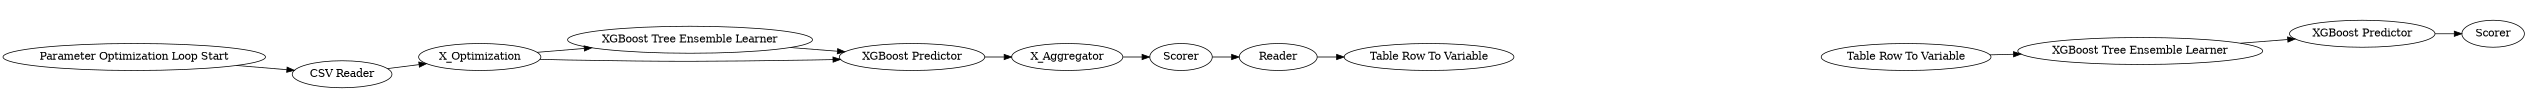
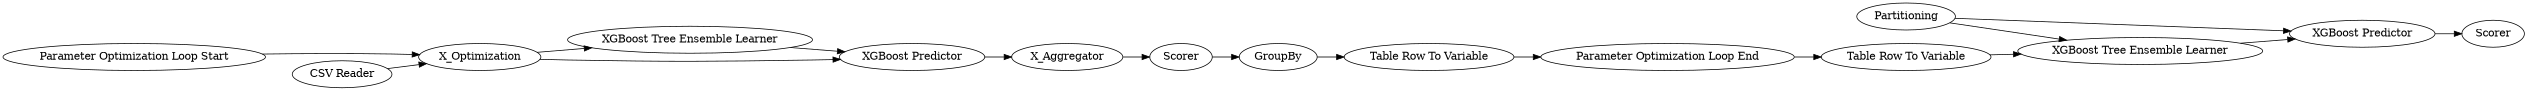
  digraph {
    rankdir=LR
    n1 [label=X_Optimization]
    n2 [label="XGBoost Tree Ensemble Learner"]
    n3 [label="XGBoost Predictor"]
    n4 [label=X_Aggregator]
    n5 [label="Parameter Optimization Loop Start"]
-   n6 [label=Reader]
+   n6 [label=GroupBy]
    n7 [label="Table Row To Variable"]
+   n8 [label="Parameter Optimization Loop End"]
    n9 [label="Table Row To Variable"]
    n10 [label="XGBoost Predictor"]
    n11 [label=Scorer]
    n12 [label=Scorer]
    n13 [label="XGBoost Tree Ensemble Learner"]
    n14 [label="CSV Reader"]
+   n15 [label=Partitioning]
    n1 -> n2
    n1 -> n3
    n2 -> n3
    n3 -> n4
    n4 -> n12
-   n5 -> n14
+   n5 -> n1
    n6 -> n7
+   n7 -> n8
+   n8 -> n9
    n9 -> n13
    n10 -> n11
    n12 -> n6
    n13 -> n10
    n14 -> n1
+   n15 -> n10
+   n15 -> n13
  }
